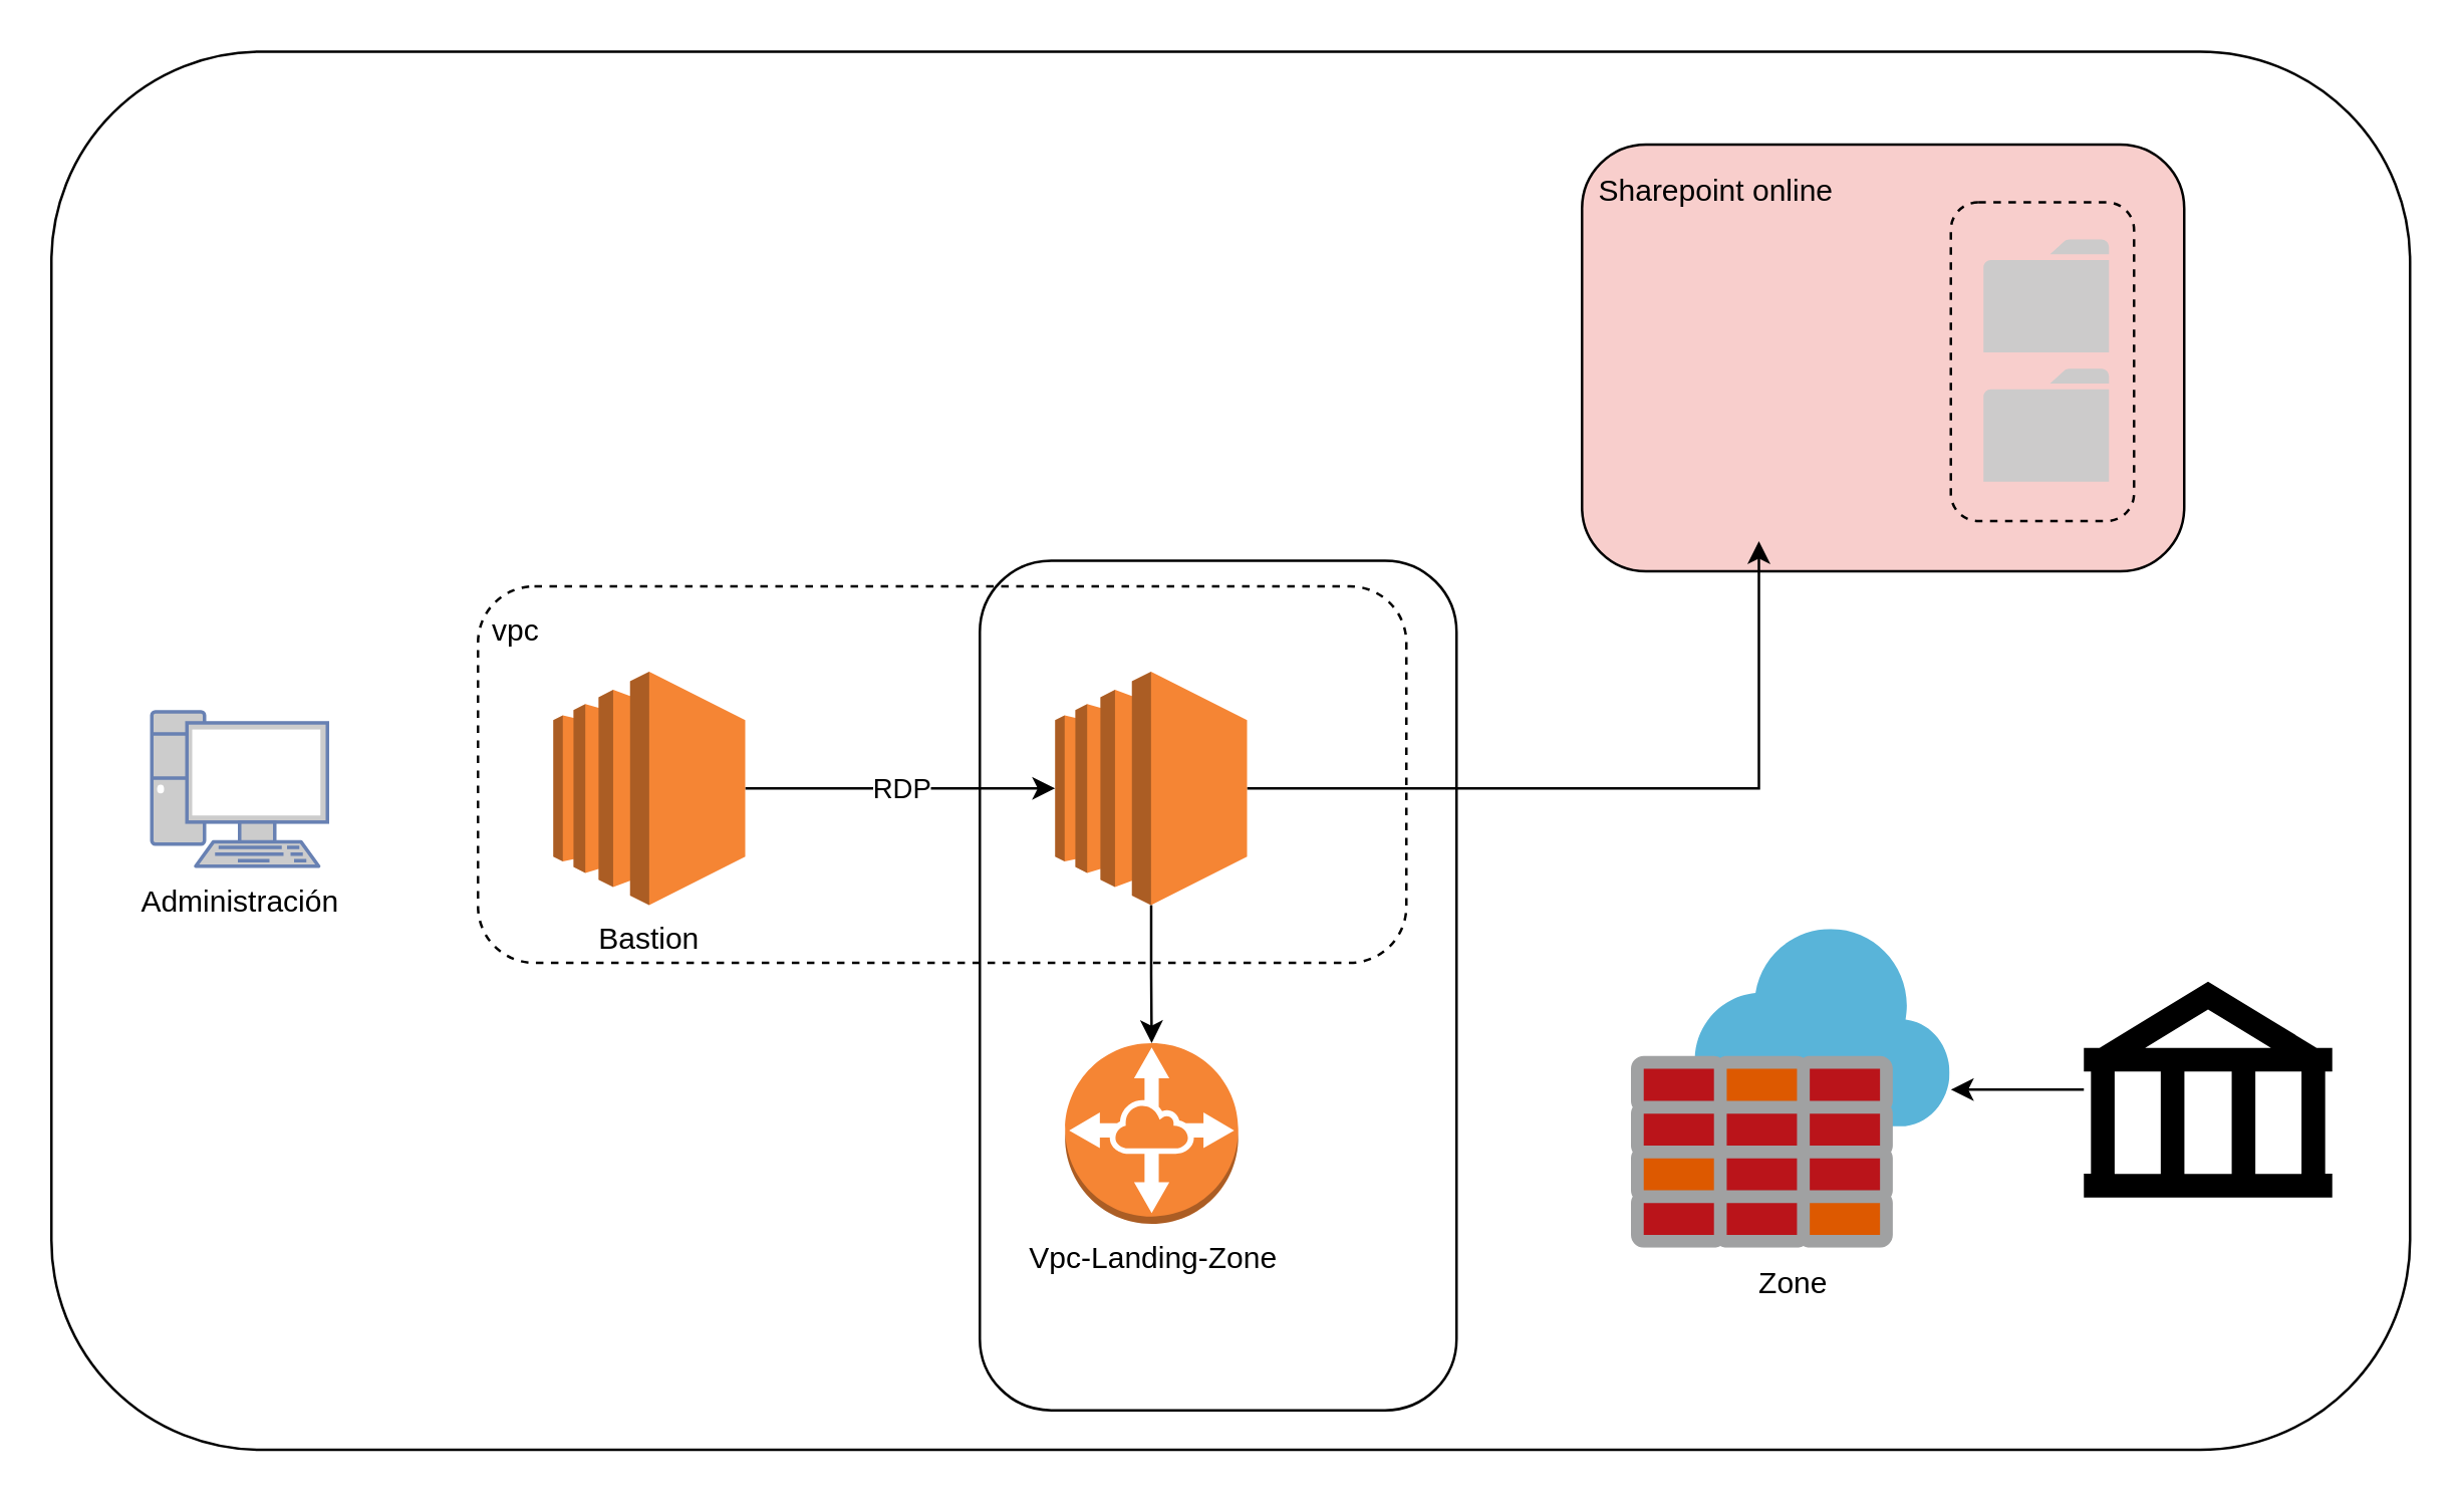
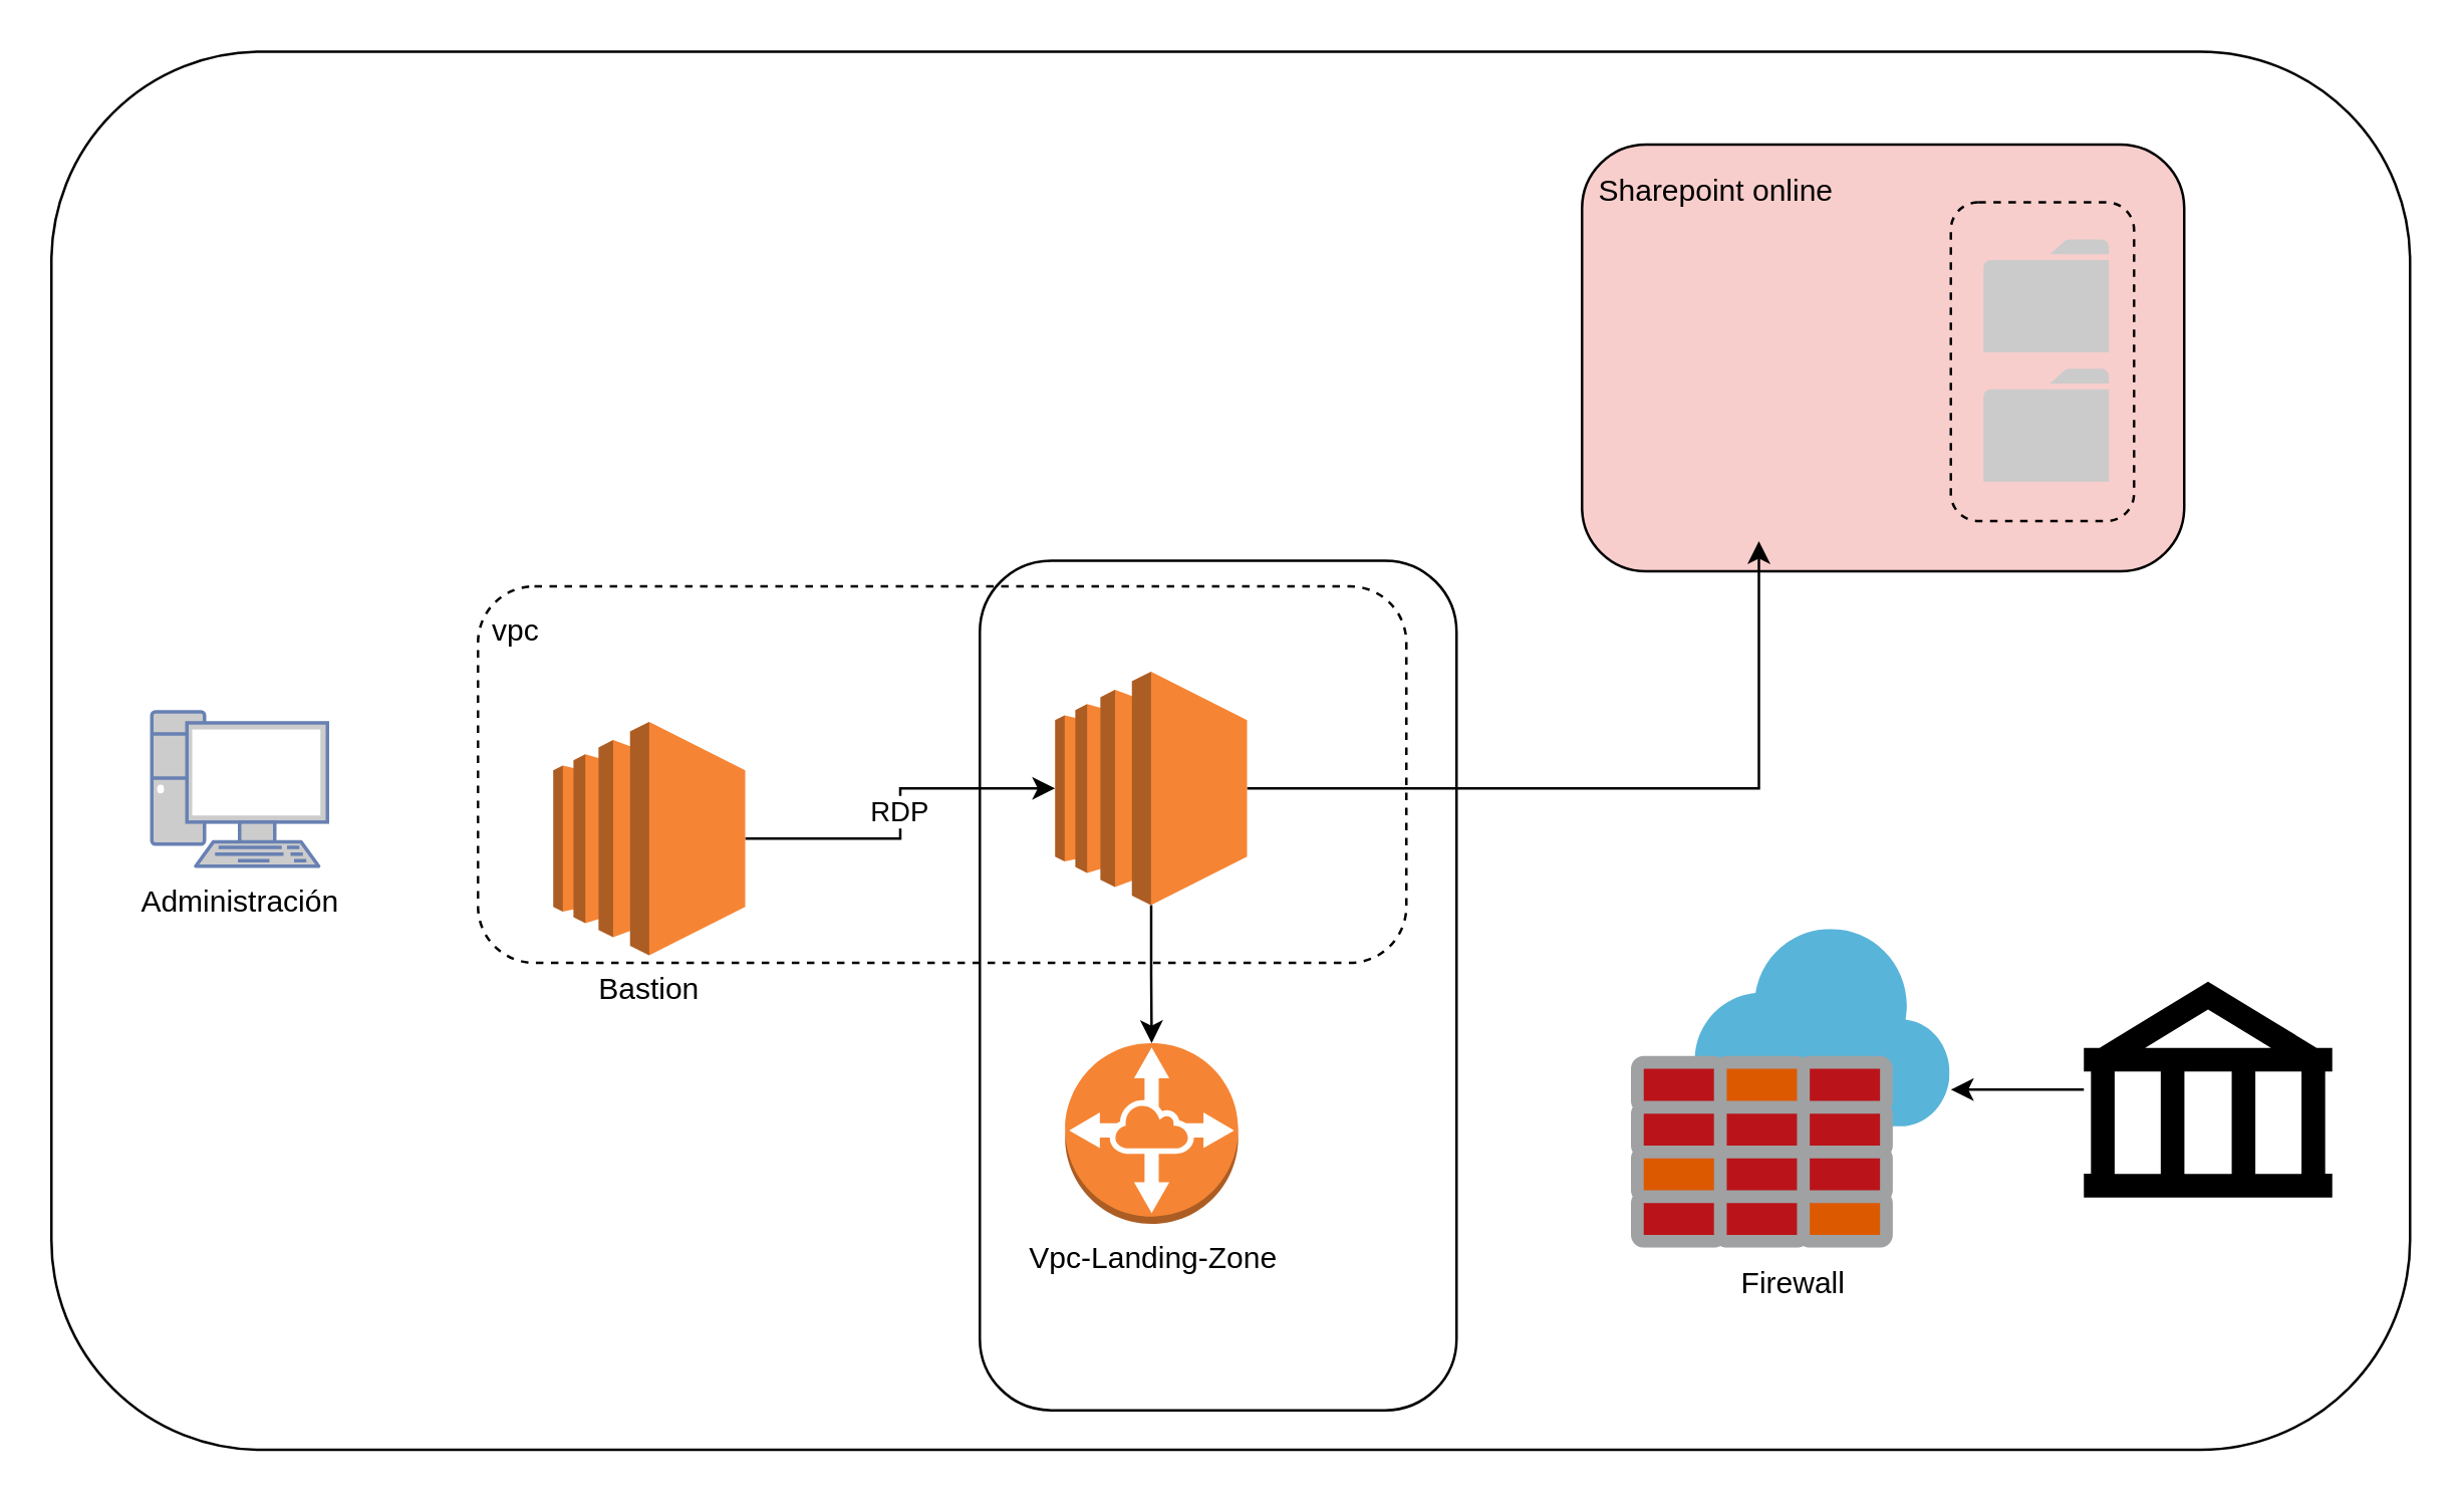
  <mxCell id="0" />
  <mxCell id="1" parent="0" />
  <mxCell id="2" value="" style="rounded=1;whiteSpace=wrap;html=1;align=left;" vertex="1" parent="1"><mxGeometry x="20" y="20" width="940" height="557" as="geometry" /></mxCell>
  <mxCell id="3" value="Sharepoint online" style="rounded=1;whiteSpace=wrap;html=1;align=left;verticalAlign=top;spacing=7;fillColor=#f8cecc;" vertex="1" parent="1"><mxGeometry x="630" y="57" width="240" height="170" as="geometry" /></mxCell>
  <mxCell id="4" value="" style="rounded=1;whiteSpace=wrap;html=1;" vertex="1" parent="1"><mxGeometry x="390" y="222.75" width="190" height="338.5" as="geometry" /></mxCell>
  <mxCell id="5" value="vpc" style="rounded=1;whiteSpace=wrap;html=1;fillColor=none;verticalAlign=top;align=left;spacing=6;dashed=1;" vertex="1" parent="1"><mxGeometry x="190" y="233" width="370" height="150" as="geometry" /></mxCell>
  <mxCell id="6" value="RDP" style="edgeStyle=orthogonalEdgeStyle;rounded=0;orthogonalLoop=1;jettySize=auto;html=1;" edge="1" parent="1" source="7" target="10"><mxGeometry relative="1" as="geometry" /></mxCell>
- <mxCell id="7" value="Bastion" style="outlineConnect=0;dashed=0;verticalLabelPosition=bottom;verticalAlign=top;align=center;html=1;shape=mxgraph.aws3.ec2;fillColor=#F58534;gradientColor=none;" vertex="1" parent="1"><mxGeometry x="220" y="267" width="76.5" height="93" as="geometry" /></mxCell>
+ <mxCell id="7" value="Bastion" style="outlineConnect=0;dashed=0;verticalLabelPosition=bottom;verticalAlign=top;align=center;html=1;shape=mxgraph.aws3.ec2;fillColor=#F58534;gradientColor=none;" vertex="1" parent="1"><mxGeometry x="220" y="287" width="76.5" height="93" as="geometry" /></mxCell>
  <mxCell id="8" style="edgeStyle=orthogonalEdgeStyle;rounded=0;orthogonalLoop=1;jettySize=auto;html=1;" edge="1" parent="1" source="10" target="12"><mxGeometry relative="1" as="geometry" /></mxCell>
  <mxCell id="9" style="edgeStyle=orthogonalEdgeStyle;rounded=0;orthogonalLoop=1;jettySize=auto;html=1;entryX=0.5;entryY=1;entryDx=0;entryDy=0;" edge="1" parent="1" source="10" target="16"><mxGeometry relative="1" as="geometry"><Array as="points"><mxPoint x="701" y="314" /></Array></mxGeometry></mxCell>
  <mxCell id="10" value="" style="outlineConnect=0;dashed=0;verticalLabelPosition=bottom;verticalAlign=top;align=center;html=1;shape=mxgraph.aws3.ec2;fillColor=#F58534;gradientColor=none;" vertex="1" parent="1"><mxGeometry x="420" y="267" width="76.5" height="93" as="geometry" /></mxCell>
  <mxCell id="11" value="Administración" style="fontColor=#000000;verticalAlign=top;verticalLabelPosition=bottom;labelPosition=center;align=center;html=1;outlineConnect=0;fillColor=#CCCCCC;strokeColor=#6881B3;gradientColor=none;gradientDirection=north;strokeWidth=2;shape=mxgraph.networks.pc;" vertex="1" parent="1"><mxGeometry x="60" y="283" width="70" height="61.5" as="geometry" /></mxCell>
  <mxCell id="12" value="Vpc-Landing-Zone" style="outlineConnect=0;dashed=0;verticalLabelPosition=bottom;verticalAlign=top;align=center;html=1;shape=mxgraph.aws3.vpc_peering;fillColor=#F58534;gradientColor=none;" vertex="1" parent="1"><mxGeometry x="424" y="415" width="69" height="72" as="geometry" /></mxCell>
  <mxCell id="13" value="" style="shape=mxgraph.signs.travel.bank;html=1;fillColor=#000000;strokeColor=none;verticalLabelPosition=bottom;verticalAlign=top;align=center;" vertex="1" parent="1"><mxGeometry x="830" y="390.5" width="99" height="86" as="geometry" /></mxCell>
- <mxCell id="14" value="Zone" style="aspect=fixed;html=1;points=[];align=center;image;fontSize=12;image=img/lib/mscae/Azure_Firewall.svg;" vertex="1" parent="1"><mxGeometry x="650" y="370" width="127" height="127" as="geometry" /></mxCell>
+ <mxCell id="14" value="Firewall" style="aspect=fixed;html=1;points=[];align=center;image;fontSize=12;image=img/lib/mscae/Azure_Firewall.svg;" vertex="1" parent="1"><mxGeometry x="650" y="370" width="127" height="127" as="geometry" /></mxCell>
  <mxCell id="15" style="edgeStyle=orthogonalEdgeStyle;rounded=0;orthogonalLoop=1;jettySize=auto;html=1;" edge="1" parent="1" source="13" target="14"><mxGeometry relative="1" as="geometry"><mxPoint x="560" y="427" as="sourcePoint" /><mxPoint x="363" y="427" as="targetPoint" /><Array as="points" /></mxGeometry></mxCell>
  <mxCell id="16" value="" style="shape=image;html=1;verticalAlign=top;verticalLabelPosition=bottom;labelBackgroundColor=#ffffff;imageAspect=0;aspect=fixed;image=https://cdn4.iconfinder.com/data/icons/logos-3/504/SharePoint-128.png;dashed=1;fillColor=none;fontColor=#000000;align=left;" vertex="1" parent="1"><mxGeometry x="636.5" y="87" width="128" height="128" as="geometry" /></mxCell>
  <mxCell id="17" value="" style="pointerEvents=1;shadow=0;dashed=0;html=1;strokeColor=none;labelPosition=center;verticalLabelPosition=bottom;verticalAlign=top;outlineConnect=0;align=center;shape=mxgraph.office.concepts.folder;fillColor=#CCCBCB;fontColor=#000000;" vertex="1" parent="1"><mxGeometry x="790" y="146.25" width="50" height="45" as="geometry" /></mxCell>
  <mxCell id="18" value="" style="pointerEvents=1;shadow=0;dashed=0;html=1;strokeColor=none;labelPosition=center;verticalLabelPosition=bottom;verticalAlign=top;outlineConnect=0;align=center;shape=mxgraph.office.concepts.folder;fillColor=#CCCBCB;fontColor=#000000;" vertex="1" parent="1"><mxGeometry x="790" y="94.75" width="50" height="45" as="geometry" /></mxCell>
  <mxCell id="19" value="" style="rounded=1;whiteSpace=wrap;html=1;dashed=1;fillColor=none;fontColor=#000000;align=left;" vertex="1" parent="1"><mxGeometry x="777" y="80" width="73" height="127" as="geometry" /></mxCell>
